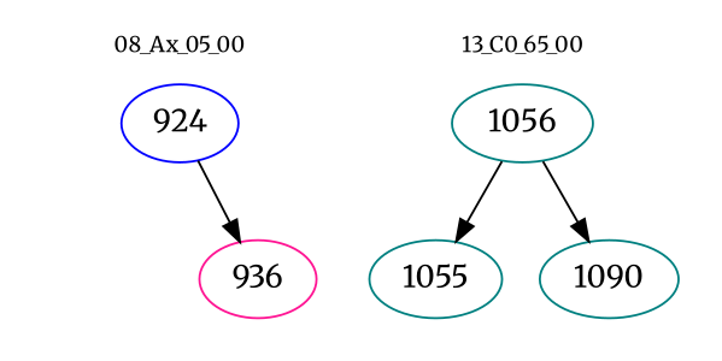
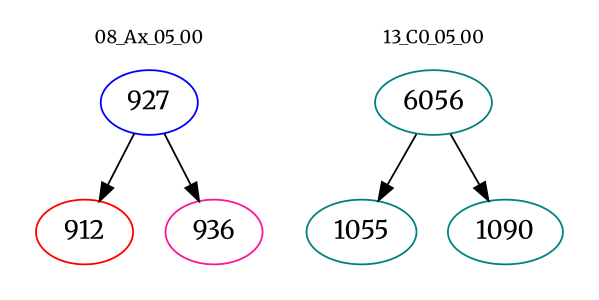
  digraph {
    fontname=Merriweather
    node [color=teal fontname=Merriweather]
    edge [color=black fontname=Merriweather]
-   n1 [color=blue label=924]
+   n1 [color=blue label=927]
+   n2 [color=red label=912]
    n3 [color=deeppink label=936]
-   n4 [label=1056]
+   n4 [label=6056]
    n5 [label=1055]
    n6 [label=1090]
    subgraph cluster_1 {
      color=white
      fontsize=10
      label="08_Ax_05_00"
      n1
+     n2
      n3
    }
    subgraph cluster_2 {
      color=white
      fontsize=10
-     label="13_C0_65_00"
+     label="13_C0_05_00"
      n4
      n5
      n6
    }
+   n1 -> n2
    n1 -> n3
    n4 -> n5
    n4 -> n6
  }
